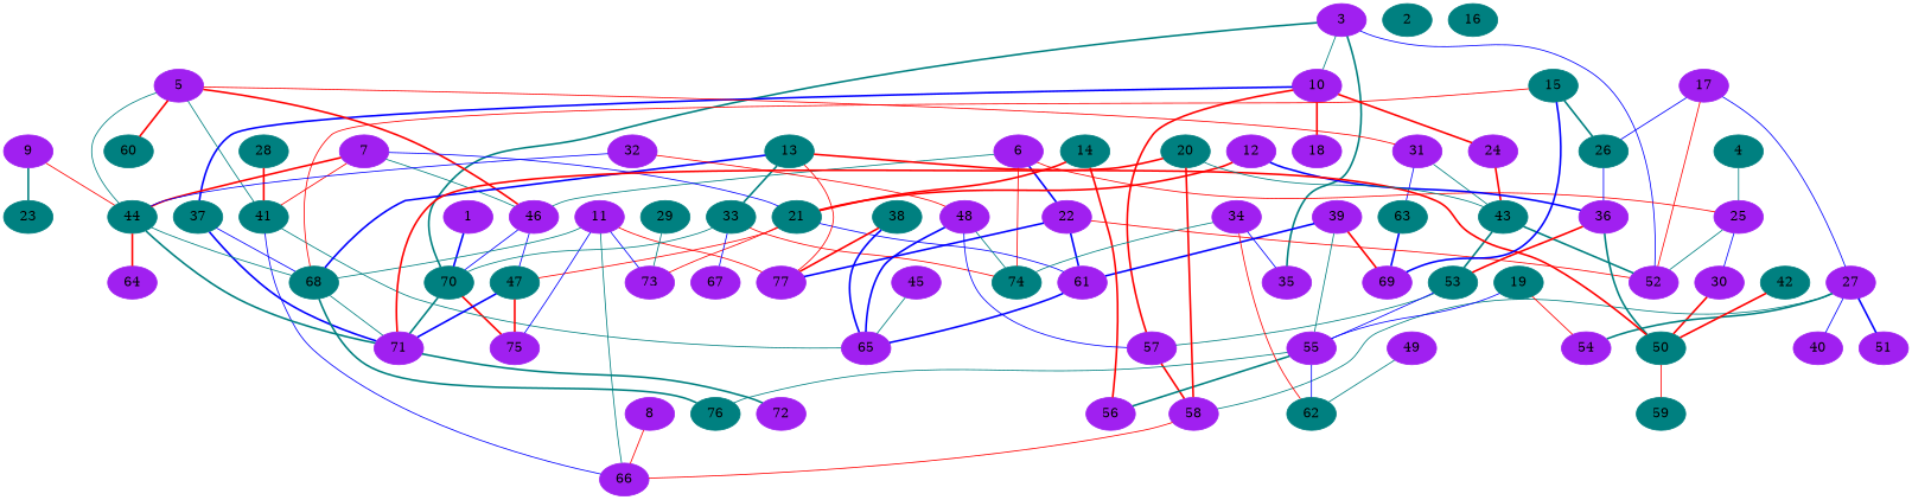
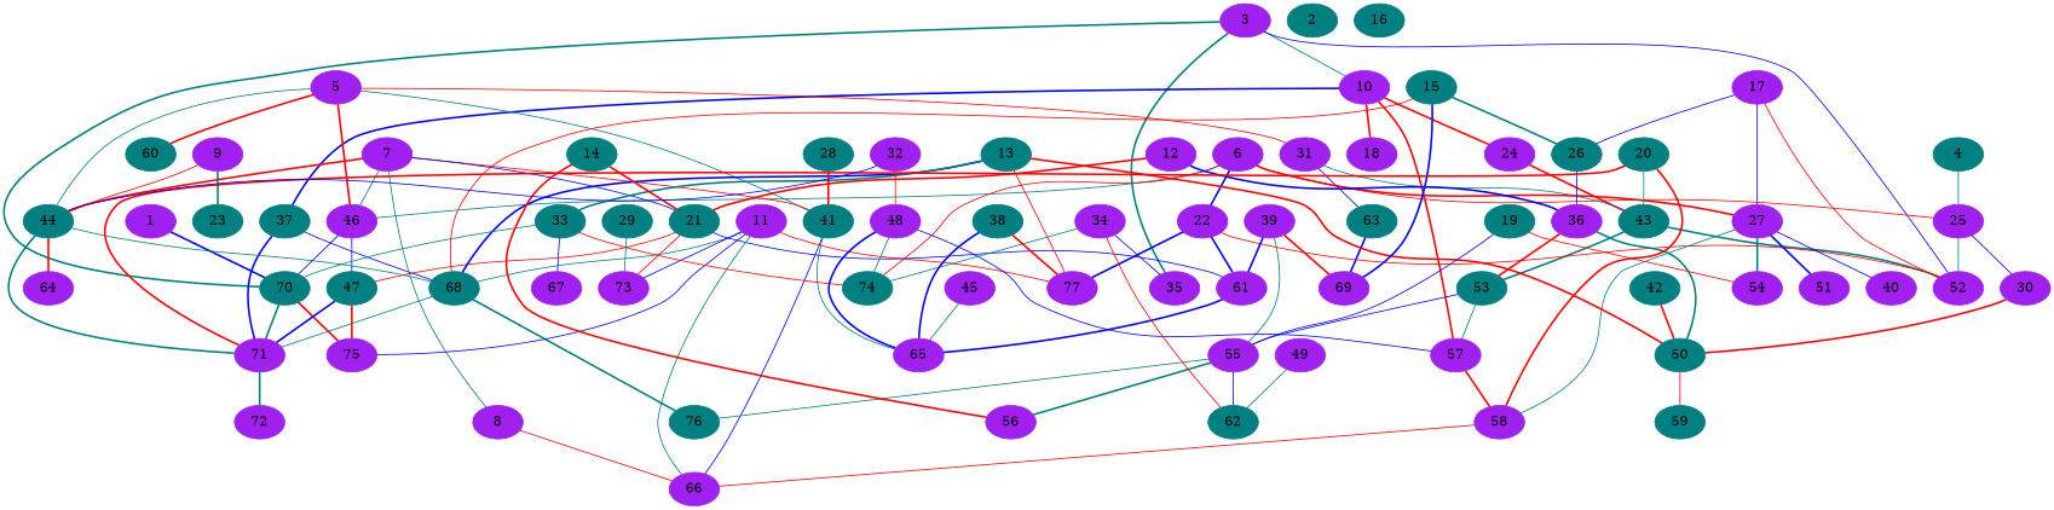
  graph {
    node [color=purple style=filled]
    edge [color=red style=solid]
    70 [color=teal]
    1
    75
    71
    2 [color=teal]
    3
    10
    35
    52
    18
    24
    37 [color=teal]
    57
    4 [color=teal]
    25
    30
    5
    31
    41 [color=teal]
    44 [color=teal]
    46
    60 [color=teal]
    43 [color=teal]
    63 [color=teal]
    66
    65
    68 [color=teal]
    64
    47 [color=teal]
    6
    22
    27
    74 [color=teal]
    77
    61
    54
    58
    40
    51
    7
    8
    21 [color=teal]
    73
    9
    23 [color=teal]
    39
    69
    55
    11
    76 [color=teal]
    12
    36
    50 [color=teal]
    53 [color=teal]
    13 [color=teal]
    33 [color=teal]
    67
    59 [color=teal]
    14 [color=teal]
    56
    15 [color=teal]
    26 [color=teal]
    16 [color=teal]
    17
    19 [color=teal]
    62 [color=teal]
    20 [color=teal]
    72
    28 [color=teal]
    29 [color=teal]
    32
    48
    34
    38 [color=teal]
    42 [color=teal]
    45
    49
    70 -- 75 [style=bold]
    70 -- 71 [color=teal style=bold]
    1 -- 70 [color=blue style=bold]
    71 -- 72 [color=teal style=bold]
    3 -- 70 [color=teal style=bold]
    3 -- 10 [color=teal]
    3 -- 35 [color=teal style=bold]
    3 -- 52 [color=blue]
    10 -- 18 [style=bold]
    10 -- 24 [style=bold]
    10 -- 37 [color=blue style=bold]
    10 -- 57 [style=bold]
    24 -- 43 [style=bold]
    37 -- 71 [color=blue style=bold]
    37 -- 68 [color=blue]
    57 -- 58 [style=bold]
    4 -- 25 [color=teal]
    25 -- 52 [color=teal]
    25 -- 30 [color=blue]
    30 -- 50 [style=bold]
    5 -- 31
    5 -- 41 [color=teal]
    5 -- 44 [color=teal]
    5 -- 46 [style=bold]
    5 -- 60 [style=bold]
    31 -- 43 [color=teal]
    31 -- 63 [color=blue]
    41 -- 66 [color=blue]
    41 -- 65 [color=teal]
    44 -- 71 [color=teal style=bold]
    44 -- 68 [color=teal]
    44 -- 64 [style=bold]
    46 -- 70 [color=blue]
    46 -- 47 [color=blue]
    43 -- 52 [color=teal style=bold]
    43 -- 53 [color=teal style=bold]
    63 -- 69 [color=blue style=bold]
    68 -- 71 [color=teal]
    68 -- 76 [color=teal style=bold]
    47 -- 75 [style=bold]
    47 -- 71 [color=blue style=bold]
    6 -- 25
    6 -- 46 [color=teal]
    6 -- 22 [color=blue style=bold]
+   6 -- 27 [style=bold]
    6 -- 74
    22 -- 52
    22 -- 77 [color=blue style=bold]
    22 -- 61 [color=blue style=bold]
    27 -- 54 [color=teal style=bold]
    27 -- 58 [color=teal]
    27 -- 40 [color=blue]
    27 -- 51 [color=blue style=bold]
    61 -- 65 [color=blue style=bold]
    58 -- 66
    7 -- 41
    7 -- 44 [style=bold]
    7 -- 46 [color=teal]
+   7 -- 8 [color=teal]
    7 -- 21 [color=blue]
    8 -- 66
    21 -- 47
    21 -- 61 [color=blue]
    21 -- 73
    9 -- 44
    9 -- 23 [color=teal style=bold]
    39 -- 61 [color=blue style=bold]
    39 -- 69 [style=bold]
    39 -- 55 [color=teal]
    55 -- 76 [color=teal]
    55 -- 56 [color=teal style=bold]
    55 -- 62 [color=blue]
    11 -- 75 [color=blue]
    11 -- 66 [color=teal]
    11 -- 68 [color=teal]
    11 -- 77
    11 -- 73 [color=blue]
    12 -- 21 [style=bold]
    12 -- 36 [color=blue style=bold]
    36 -- 50 [color=teal style=bold]
    36 -- 53 [style=bold]
    50 -- 59
    53 -- 57 [color=teal]
    53 -- 55 [color=blue]
    13 -- 68 [color=blue style=bold]
    13 -- 77
    13 -- 50 [style=bold]
    13 -- 33 [color=teal style=bold]
    33 -- 70 [color=teal]
    33 -- 74
    33 -- 67 [color=blue]
    14 -- 21 [style=bold]
    14 -- 56 [style=bold]
    15 -- 68
    15 -- 69 [color=blue style=bold]
    15 -- 26 [color=teal style=bold]
    26 -- 36 [color=blue]
    17 -- 52
    17 -- 27 [color=blue]
    17 -- 26 [color=blue]
    19 -- 54
    19 -- 55 [color=blue]
    20 -- 71 [style=bold]
    20 -- 43 [color=teal]
    20 -- 58 [style=bold]
    28 -- 41 [style=bold]
    29 -- 73 [color=teal]
    32 -- 44 [color=blue]
    32 -- 48
    48 -- 57 [color=blue]
    48 -- 65 [color=blue style=bold]
    48 -- 74 [color=teal]
    34 -- 35 [color=blue]
    34 -- 74 [color=teal]
    34 -- 62
    38 -- 65 [color=blue style=bold]
    38 -- 77 [style=bold]
    42 -- 50 [style=bold]
    45 -- 65 [color=teal]
    49 -- 62 [color=teal]
  }
